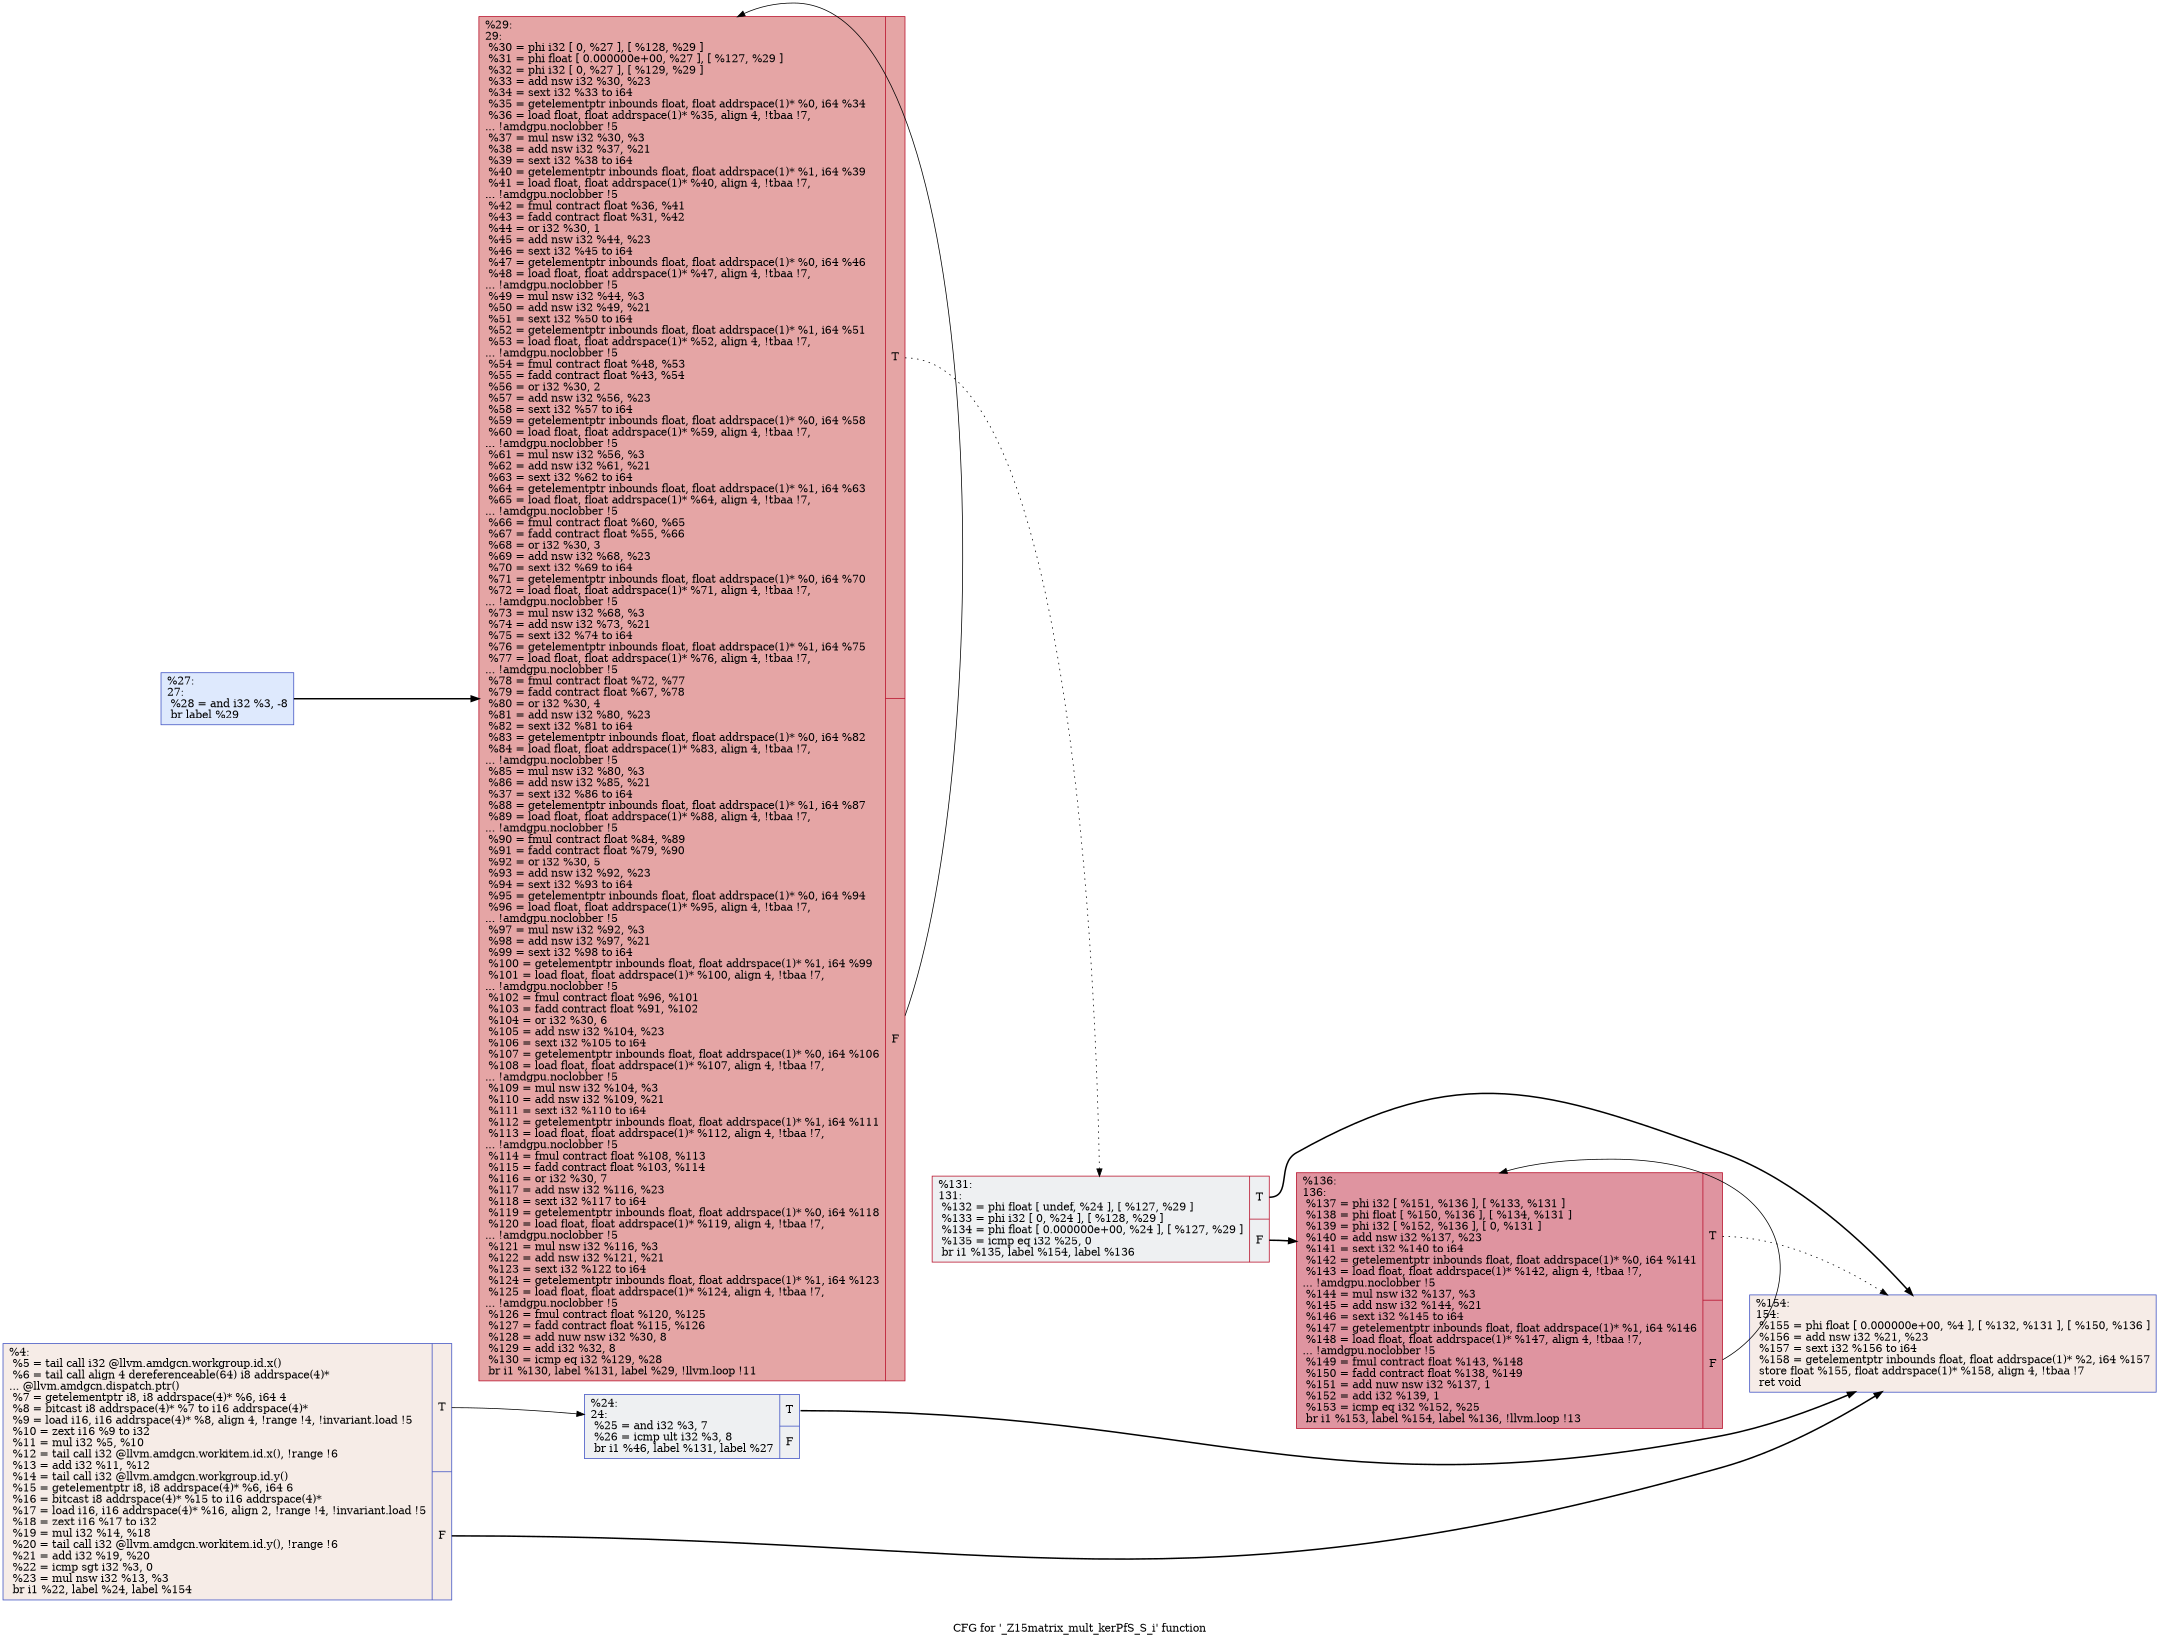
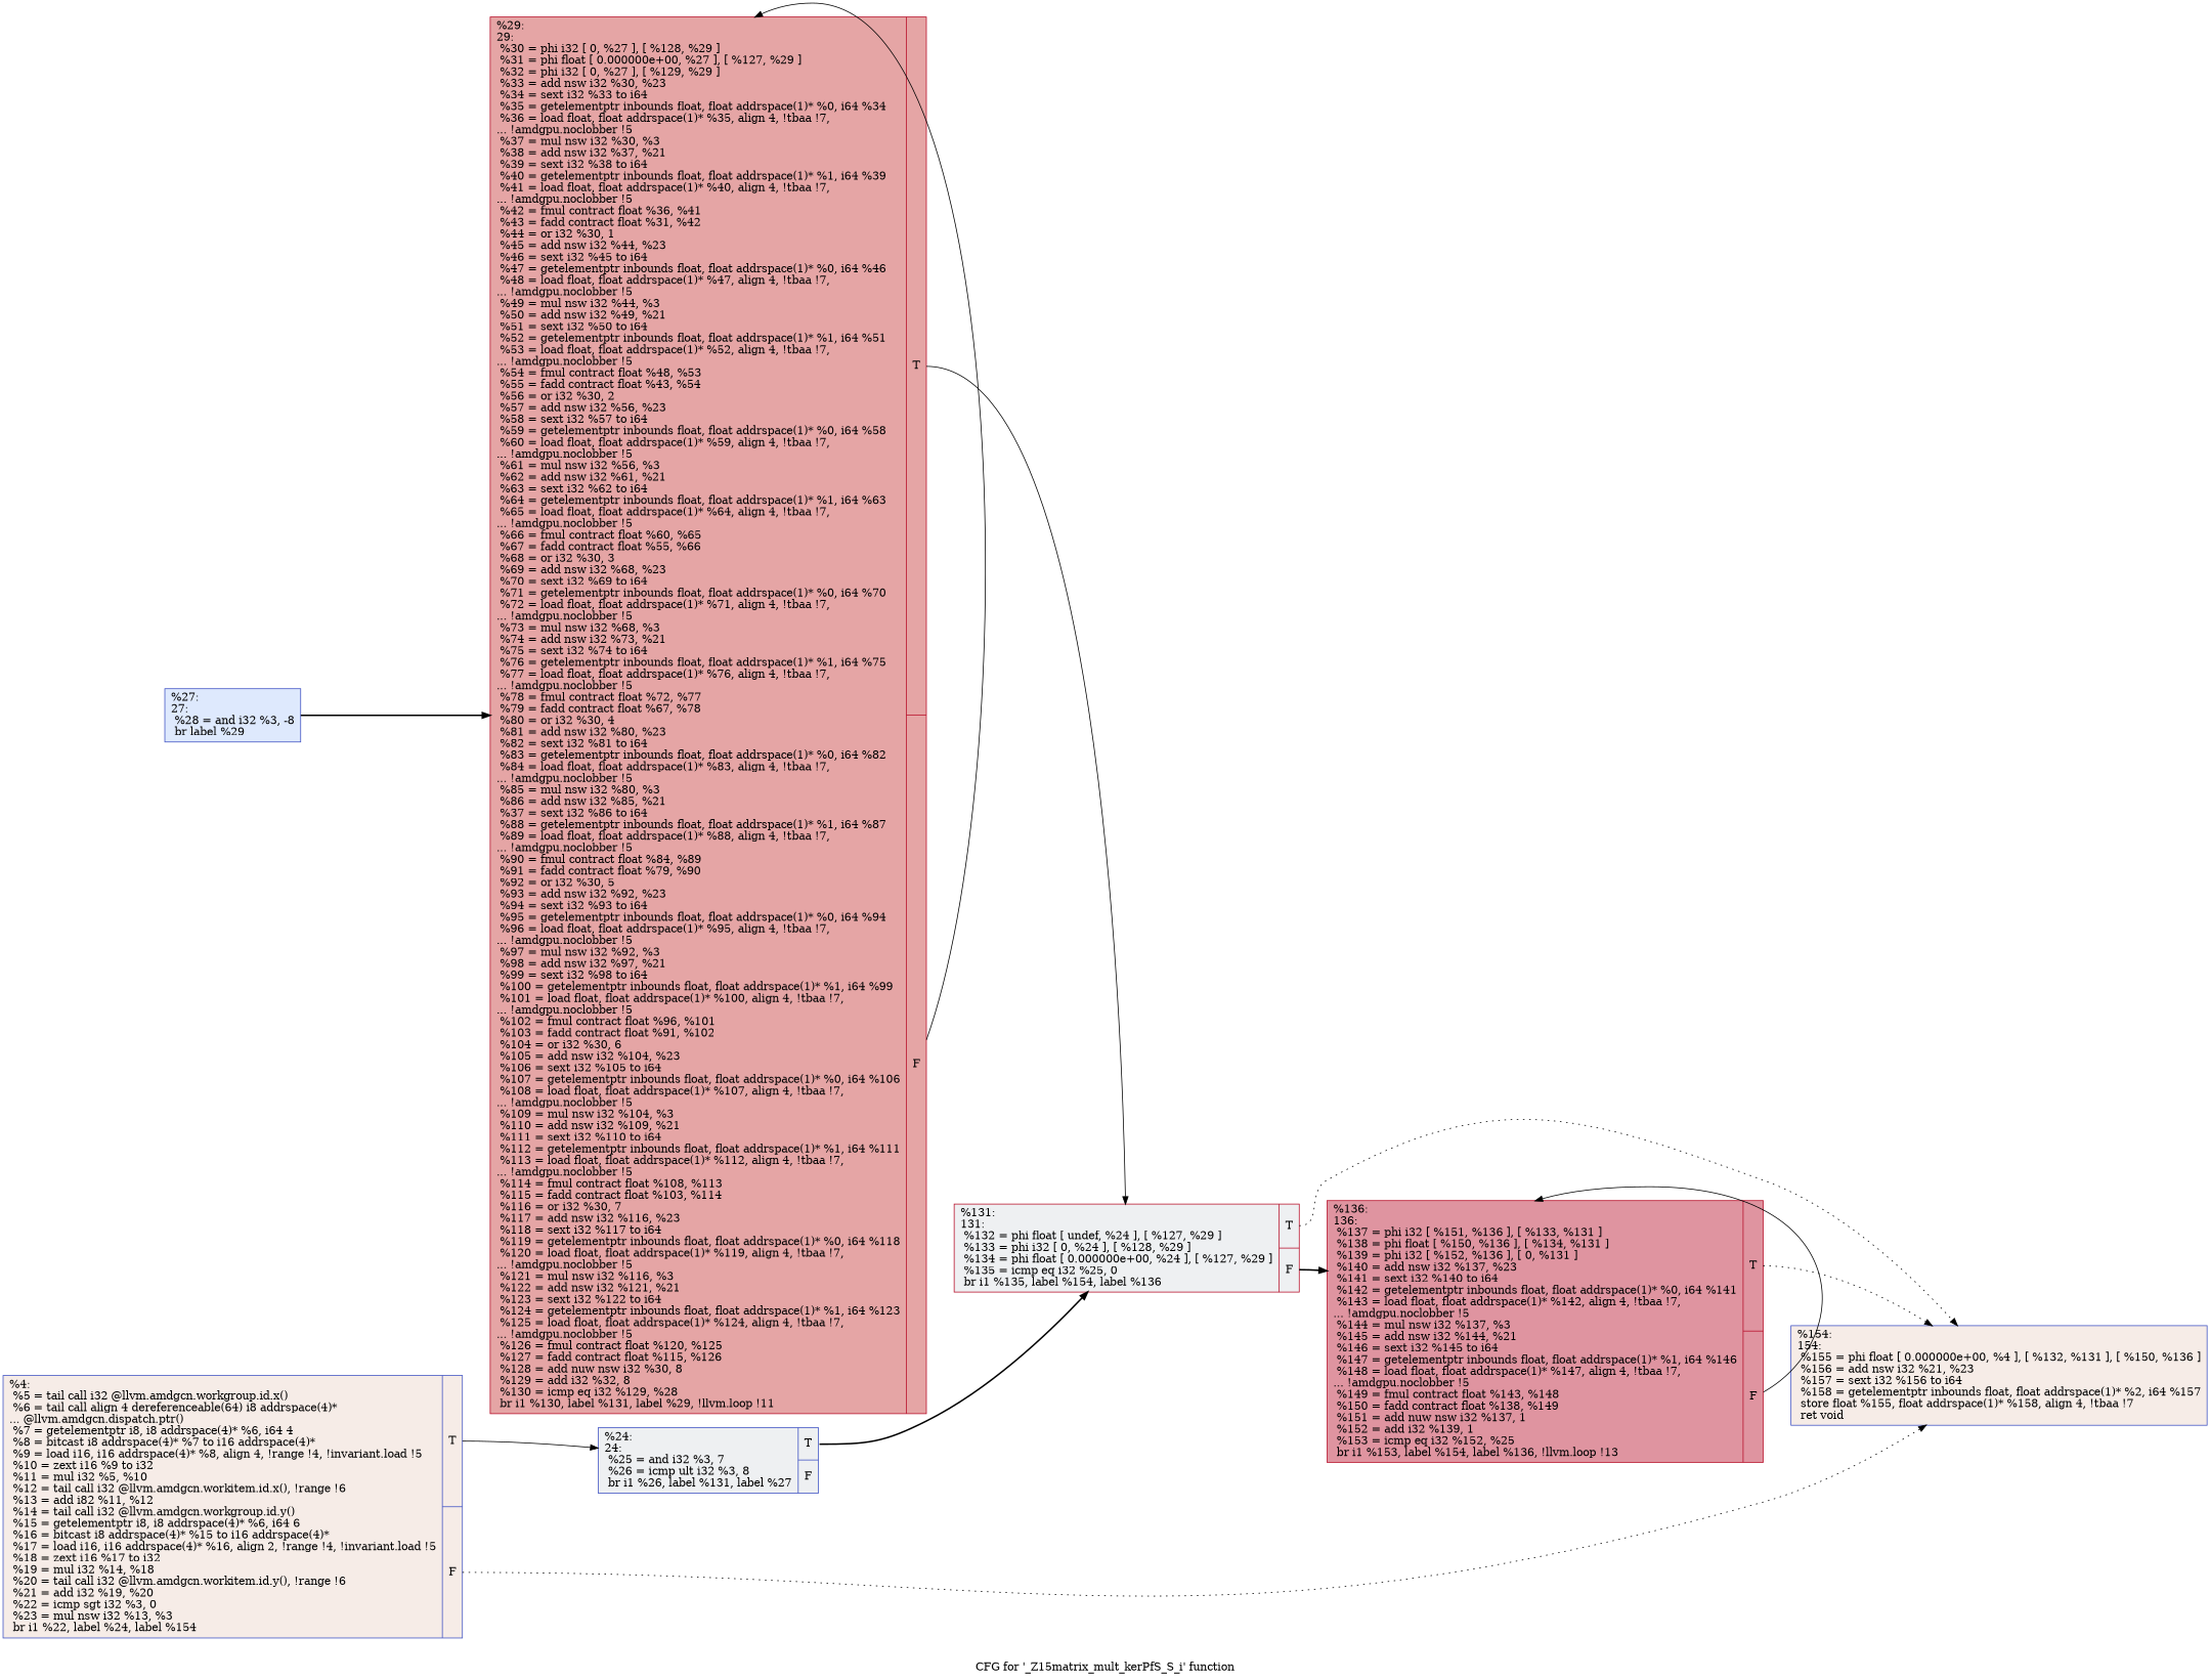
  digraph {
    label="CFG for '_Z15matrix_mult_kerPfS_S_i' function"
    rankdir=LR
    node [color="#3d50c3ff" fillcolor="#ead5c970" shape=record style=filled]
    edge [style=solid tailport=s0]
-   n1 [label="{%4:\l  %5 = tail call i32 @llvm.amdgcn.workgroup.id.x()\l  %6 = tail call align 4 dereferenceable(64) i8 addrspace(4)*\l... @llvm.amdgcn.dispatch.ptr()\l  %7 = getelementptr i8, i8 addrspace(4)* %6, i64 4\l  %8 = bitcast i8 addrspace(4)* %7 to i16 addrspace(4)*\l  %9 = load i16, i16 addrspace(4)* %8, align 4, !range !4, !invariant.load !5\l  %10 = zext i16 %9 to i32\l  %11 = mul i32 %5, %10\l  %12 = tail call i32 @llvm.amdgcn.workitem.id.x(), !range !6\l  %13 = add i32 %11, %12\l  %14 = tail call i32 @llvm.amdgcn.workgroup.id.y()\l  %15 = getelementptr i8, i8 addrspace(4)* %6, i64 6\l  %16 = bitcast i8 addrspace(4)* %15 to i16 addrspace(4)*\l  %17 = load i16, i16 addrspace(4)* %16, align 2, !range !4, !invariant.load !5\l  %18 = zext i16 %17 to i32\l  %19 = mul i32 %14, %18\l  %20 = tail call i32 @llvm.amdgcn.workitem.id.y(), !range !6\l  %21 = add i32 %19, %20\l  %22 = icmp sgt i32 %3, 0\l  %23 = mul nsw i32 %13, %3\l  br i1 %22, label %24, label %154\l|{<s0>T|<s1>F}}"]
-   n2 [fillcolor="#d9dce170" label="{%24:\l24:                                               \l  %25 = and i32 %3, 7\l  %26 = icmp ult i32 %3, 8\l  br i1 %46, label %131, label %27\l|{<s0>T|<s1>F}}"]
+   n1 [label="{%4:\l  %5 = tail call i32 @llvm.amdgcn.workgroup.id.x()\l  %6 = tail call align 4 dereferenceable(64) i8 addrspace(4)*\l... @llvm.amdgcn.dispatch.ptr()\l  %7 = getelementptr i8, i8 addrspace(4)* %6, i64 4\l  %8 = bitcast i8 addrspace(4)* %7 to i16 addrspace(4)*\l  %9 = load i16, i16 addrspace(4)* %8, align 4, !range !4, !invariant.load !5\l  %10 = zext i16 %9 to i32\l  %11 = mul i32 %5, %10\l  %12 = tail call i32 @llvm.amdgcn.workitem.id.x(), !range !6\l  %13 = add i82 %11, %12\l  %14 = tail call i32 @llvm.amdgcn.workgroup.id.y()\l  %15 = getelementptr i8, i8 addrspace(4)* %6, i64 6\l  %16 = bitcast i8 addrspace(4)* %15 to i16 addrspace(4)*\l  %17 = load i16, i16 addrspace(4)* %16, align 2, !range !4, !invariant.load !5\l  %18 = zext i16 %17 to i32\l  %19 = mul i32 %14, %18\l  %20 = tail call i32 @llvm.amdgcn.workitem.id.y(), !range !6\l  %21 = add i32 %19, %20\l  %22 = icmp sgt i32 %3, 0\l  %23 = mul nsw i32 %13, %3\l  br i1 %22, label %24, label %154\l|{<s0>T|<s1>F}}"]
+   n2 [fillcolor="#d9dce170" label="{%24:\l24:                                               \l  %25 = and i32 %3, 7\l  %26 = icmp ult i32 %3, 8\l  br i1 %26, label %131, label %27\l|{<s0>T|<s1>F}}"]
    n3 [label="{%154:\l154:                                              \l  %155 = phi float [ 0.000000e+00, %4 ], [ %132, %131 ], [ %150, %136 ]\l  %156 = add nsw i32 %21, %23\l  %157 = sext i32 %156 to i64\l  %158 = getelementptr inbounds float, float addrspace(1)* %2, i64 %157\l  store float %155, float addrspace(1)* %158, align 4, !tbaa !7\l  ret void\l}"]
    n4 [color="#b70d28ff" fillcolor="#d9dce170" label="{%131:\l131:                                              \l  %132 = phi float [ undef, %24 ], [ %127, %29 ]\l  %133 = phi i32 [ 0, %24 ], [ %128, %29 ]\l  %134 = phi float [ 0.000000e+00, %24 ], [ %127, %29 ]\l  %135 = icmp eq i32 %25, 0\l  br i1 %135, label %154, label %136\l|{<s0>T|<s1>F}}"]
    n5 [color="#b70d28ff" fillcolor="#b70d2870" label="{%136:\l136:                                              \l  %137 = phi i32 [ %151, %136 ], [ %133, %131 ]\l  %138 = phi float [ %150, %136 ], [ %134, %131 ]\l  %139 = phi i32 [ %152, %136 ], [ 0, %131 ]\l  %140 = add nsw i32 %137, %23\l  %141 = sext i32 %140 to i64\l  %142 = getelementptr inbounds float, float addrspace(1)* %0, i64 %141\l  %143 = load float, float addrspace(1)* %142, align 4, !tbaa !7,\l... !amdgpu.noclobber !5\l  %144 = mul nsw i32 %137, %3\l  %145 = add nsw i32 %144, %21\l  %146 = sext i32 %145 to i64\l  %147 = getelementptr inbounds float, float addrspace(1)* %1, i64 %146\l  %148 = load float, float addrspace(1)* %147, align 4, !tbaa !7,\l... !amdgpu.noclobber !5\l  %149 = fmul contract float %143, %148\l  %150 = fadd contract float %138, %149\l  %151 = add nuw nsw i32 %137, 1\l  %152 = add i32 %139, 1\l  %153 = icmp eq i32 %152, %25\l  br i1 %153, label %154, label %136, !llvm.loop !13\l|{<s0>T|<s1>F}}"]
    n6 [fillcolor="#b5cdfa70" label="{%27:\l27:                                               \l  %28 = and i32 %3, -8\l  br label %29\l}"]
    n7 [color="#b70d28ff" fillcolor="#c5333470" label="{%29:\l29:                                               \l  %30 = phi i32 [ 0, %27 ], [ %128, %29 ]\l  %31 = phi float [ 0.000000e+00, %27 ], [ %127, %29 ]\l  %32 = phi i32 [ 0, %27 ], [ %129, %29 ]\l  %33 = add nsw i32 %30, %23\l  %34 = sext i32 %33 to i64\l  %35 = getelementptr inbounds float, float addrspace(1)* %0, i64 %34\l  %36 = load float, float addrspace(1)* %35, align 4, !tbaa !7,\l... !amdgpu.noclobber !5\l  %37 = mul nsw i32 %30, %3\l  %38 = add nsw i32 %37, %21\l  %39 = sext i32 %38 to i64\l  %40 = getelementptr inbounds float, float addrspace(1)* %1, i64 %39\l  %41 = load float, float addrspace(1)* %40, align 4, !tbaa !7,\l... !amdgpu.noclobber !5\l  %42 = fmul contract float %36, %41\l  %43 = fadd contract float %31, %42\l  %44 = or i32 %30, 1\l  %45 = add nsw i32 %44, %23\l  %46 = sext i32 %45 to i64\l  %47 = getelementptr inbounds float, float addrspace(1)* %0, i64 %46\l  %48 = load float, float addrspace(1)* %47, align 4, !tbaa !7,\l... !amdgpu.noclobber !5\l  %49 = mul nsw i32 %44, %3\l  %50 = add nsw i32 %49, %21\l  %51 = sext i32 %50 to i64\l  %52 = getelementptr inbounds float, float addrspace(1)* %1, i64 %51\l  %53 = load float, float addrspace(1)* %52, align 4, !tbaa !7,\l... !amdgpu.noclobber !5\l  %54 = fmul contract float %48, %53\l  %55 = fadd contract float %43, %54\l  %56 = or i32 %30, 2\l  %57 = add nsw i32 %56, %23\l  %58 = sext i32 %57 to i64\l  %59 = getelementptr inbounds float, float addrspace(1)* %0, i64 %58\l  %60 = load float, float addrspace(1)* %59, align 4, !tbaa !7,\l... !amdgpu.noclobber !5\l  %61 = mul nsw i32 %56, %3\l  %62 = add nsw i32 %61, %21\l  %63 = sext i32 %62 to i64\l  %64 = getelementptr inbounds float, float addrspace(1)* %1, i64 %63\l  %65 = load float, float addrspace(1)* %64, align 4, !tbaa !7,\l... !amdgpu.noclobber !5\l  %66 = fmul contract float %60, %65\l  %67 = fadd contract float %55, %66\l  %68 = or i32 %30, 3\l  %69 = add nsw i32 %68, %23\l  %70 = sext i32 %69 to i64\l  %71 = getelementptr inbounds float, float addrspace(1)* %0, i64 %70\l  %72 = load float, float addrspace(1)* %71, align 4, !tbaa !7,\l... !amdgpu.noclobber !5\l  %73 = mul nsw i32 %68, %3\l  %74 = add nsw i32 %73, %21\l  %75 = sext i32 %74 to i64\l  %76 = getelementptr inbounds float, float addrspace(1)* %1, i64 %75\l  %77 = load float, float addrspace(1)* %76, align 4, !tbaa !7,\l... !amdgpu.noclobber !5\l  %78 = fmul contract float %72, %77\l  %79 = fadd contract float %67, %78\l  %80 = or i32 %30, 4\l  %81 = add nsw i32 %80, %23\l  %82 = sext i32 %81 to i64\l  %83 = getelementptr inbounds float, float addrspace(1)* %0, i64 %82\l  %84 = load float, float addrspace(1)* %83, align 4, !tbaa !7,\l... !amdgpu.noclobber !5\l  %85 = mul nsw i32 %80, %3\l  %86 = add nsw i32 %85, %21\l  %37 = sext i32 %86 to i64\l  %88 = getelementptr inbounds float, float addrspace(1)* %1, i64 %87\l  %89 = load float, float addrspace(1)* %88, align 4, !tbaa !7,\l... !amdgpu.noclobber !5\l  %90 = fmul contract float %84, %89\l  %91 = fadd contract float %79, %90\l  %92 = or i32 %30, 5\l  %93 = add nsw i32 %92, %23\l  %94 = sext i32 %93 to i64\l  %95 = getelementptr inbounds float, float addrspace(1)* %0, i64 %94\l  %96 = load float, float addrspace(1)* %95, align 4, !tbaa !7,\l... !amdgpu.noclobber !5\l  %97 = mul nsw i32 %92, %3\l  %98 = add nsw i32 %97, %21\l  %99 = sext i32 %98 to i64\l  %100 = getelementptr inbounds float, float addrspace(1)* %1, i64 %99\l  %101 = load float, float addrspace(1)* %100, align 4, !tbaa !7,\l... !amdgpu.noclobber !5\l  %102 = fmul contract float %96, %101\l  %103 = fadd contract float %91, %102\l  %104 = or i32 %30, 6\l  %105 = add nsw i32 %104, %23\l  %106 = sext i32 %105 to i64\l  %107 = getelementptr inbounds float, float addrspace(1)* %0, i64 %106\l  %108 = load float, float addrspace(1)* %107, align 4, !tbaa !7,\l... !amdgpu.noclobber !5\l  %109 = mul nsw i32 %104, %3\l  %110 = add nsw i32 %109, %21\l  %111 = sext i32 %110 to i64\l  %112 = getelementptr inbounds float, float addrspace(1)* %1, i64 %111\l  %113 = load float, float addrspace(1)* %112, align 4, !tbaa !7,\l... !amdgpu.noclobber !5\l  %114 = fmul contract float %108, %113\l  %115 = fadd contract float %103, %114\l  %116 = or i32 %30, 7\l  %117 = add nsw i32 %116, %23\l  %118 = sext i32 %117 to i64\l  %119 = getelementptr inbounds float, float addrspace(1)* %0, i64 %118\l  %120 = load float, float addrspace(1)* %119, align 4, !tbaa !7,\l... !amdgpu.noclobber !5\l  %121 = mul nsw i32 %116, %3\l  %122 = add nsw i32 %121, %21\l  %123 = sext i32 %122 to i64\l  %124 = getelementptr inbounds float, float addrspace(1)* %1, i64 %123\l  %125 = load float, float addrspace(1)* %124, align 4, !tbaa !7,\l... !amdgpu.noclobber !5\l  %126 = fmul contract float %120, %125\l  %127 = fadd contract float %115, %126\l  %128 = add nuw nsw i32 %30, 8\l  %129 = add i32 %32, 8\l  %130 = icmp eq i32 %129, %28\l  br i1 %130, label %131, label %29, !llvm.loop !11\l|{<s0>T|<s1>F}}"]
    n1 -> n2
-   n1 -> n3 [style=bold tailport=s1]
-   n2 -> n3 [style=bold]
-   n4 -> n3 [style=bold]
+   n1 -> n3 [style=dotted tailport=s1]
+   n2 -> n4 [style=bold]
+   n4 -> n3 [style=dotted]
    n4 -> n5 [style=bold tailport=s1]
    n5 -> n3 [style=dotted]
    n5 -> n5 [tailport=s1]
    n6 -> n7 [style=bold]
-   n7 -> n4 [style=dotted]
+   n7 -> n4
    n7 -> n7 [tailport=s1]
  }
